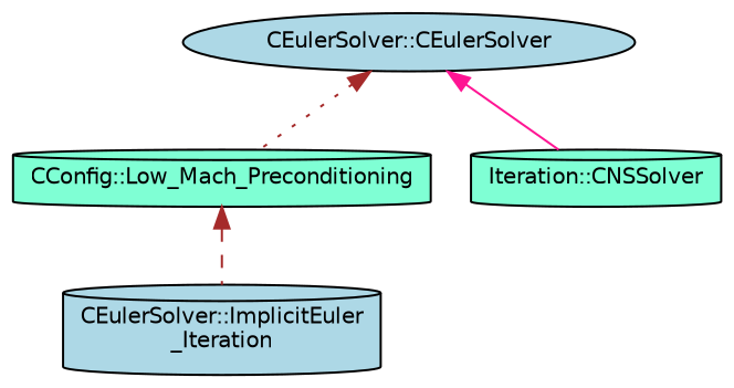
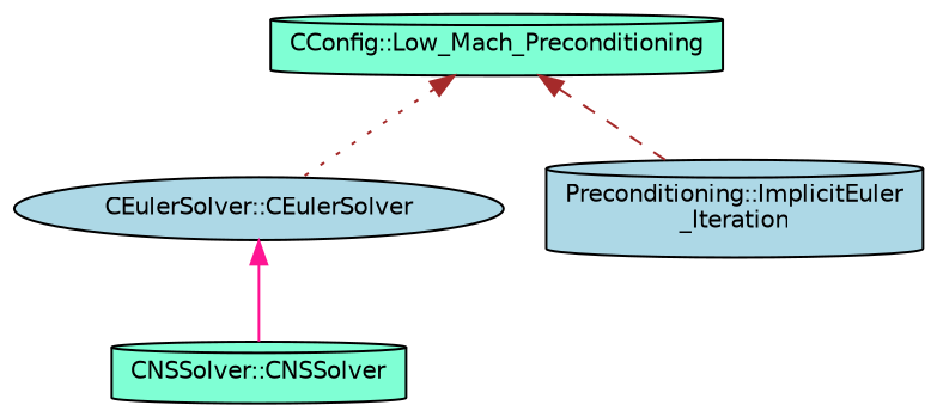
  digraph {
    rankdir=TB
    node [color=black fillcolor=aquamarine fontname=Helvetica fontsize=10 shape=cylinder style=filled]
    edge [color=brown dir=back fontname=Helvetica fontsize=10 labelfontname=Helvetica labelfontsize=10]
    n1 [fontcolor=black height=0.2 label="CConfig::Low_Mach_Preconditioning" width=0.4]
    n2 [fillcolor=lightblue height=0.2 label="CEulerSolver::CEulerSolver" shape=ellipse width=0.4]
-   n3 [fillcolor=lightblue height=0.2 label="CEulerSolver::ImplicitEuler\l_Iteration" width=0.4]
-   n4 [height=0.2 label="Iteration::CNSSolver" width=0.4]
-   n2 -> n1 [style=dotted]
+   n3 [fillcolor=lightblue height=0.2 label="Preconditioning::ImplicitEuler\l_Iteration" width=0.4]
+   n4 [height=0.2 label="CNSSolver::CNSSolver" width=0.4]
+   n1 -> n2 [style=dotted]
    n1 -> n3 [style=dashed]
    n2 -> n4 [color=deeppink style=solid]
  }
